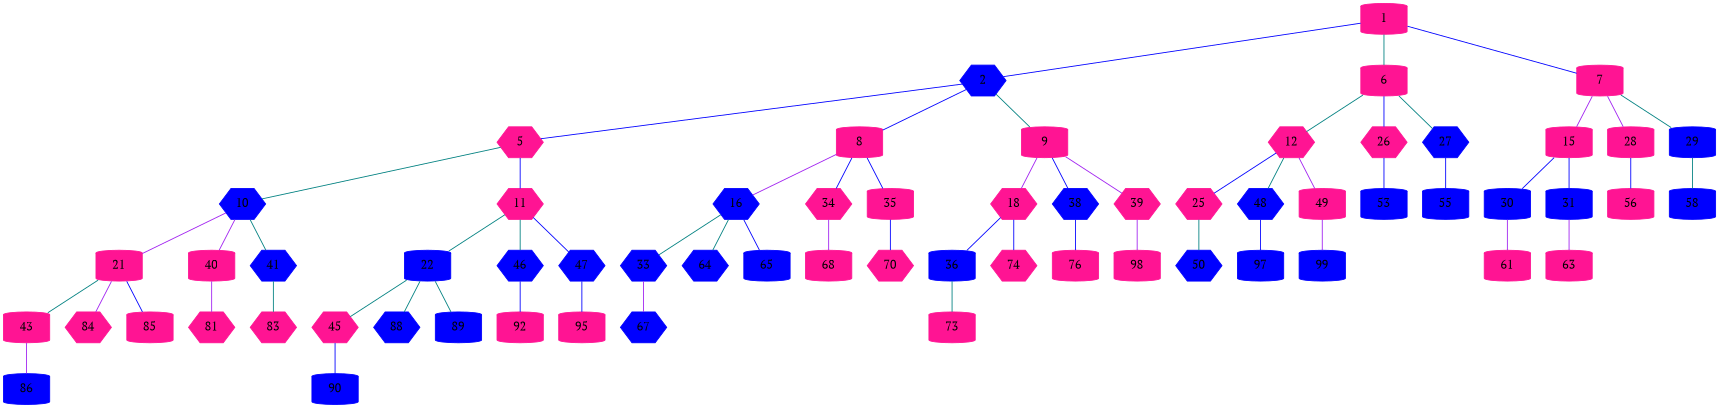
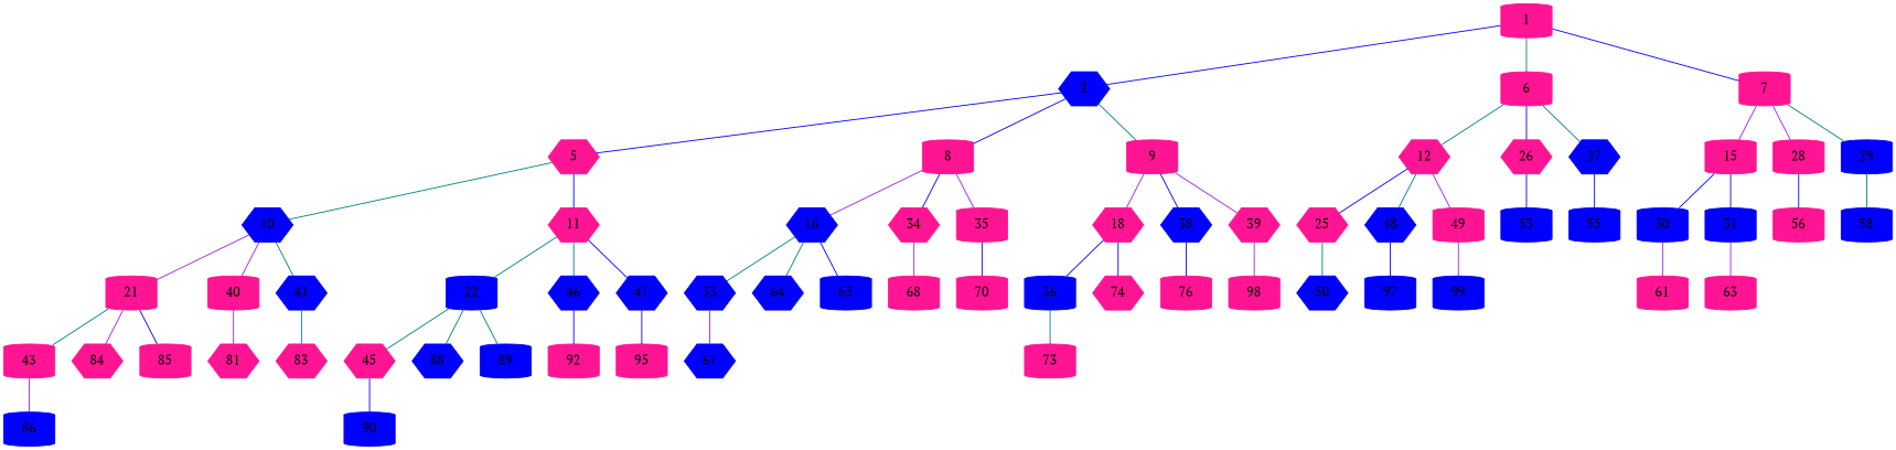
  graph {
    fontname="PT Serif"
    node [color=deeppink fontname="PT Serif" shape=cylinder style=filled latent=0.2]
    edge [color=blue fontname="PT Serif"]
    1 [super="+3" latent=""]
    2 [color=blue latent=1 shape=hexagon super="+4"]
    6 [latent=0.5 super="+13"]
    7 [latent=0.5 super="+14"]
    5 [latent=0.5 shape=hexagon]
    8 [latent=0.333333 super="+17"]
    9 [latent=0.333333 super="+19"]
    12 [latent=0.333333 shape=hexagon super="+24"]
    26 [latent=0.25 shape=hexagon super="+52"]
    27 [color=blue latent=0.25 shape=hexagon super="+54"]
    15 [latent=0.333333]
    28 [latent=0.25 super="+57"]
    29 [color=blue latent=0.25 super="+59"]
    10 [color=blue latent=0.333333 shape=hexagon super="+20"]
    11 [latent=0.333333 shape=hexagon super="+23"]
    16 [color=blue latent=0.25 shape=hexagon super="+32"]
    34 [shape=hexagon super="+69"]
    35 [super="+71"]
    18 [latent=0.25 shape=hexagon super="+37"]
    38 [color=blue shape=hexagon super="+77"]
    39 [shape=hexagon super="+79"]
    21 [latent=0.25 super="+42"]
    40 [super="+80"]
    41 [color=blue shape=hexagon super="+82"]
    22 [color=blue latent=0.25 super="+44"]
    46 [color=blue shape=hexagon super="+93"]
    47 [color=blue shape=hexagon super="+94"]
    25 [latent=0.25 shape=hexagon super="+51"]
    48 [color=blue shape=hexagon super="+96"]
    49 [super="+98"]
    53 [color=blue]
    55 [color=blue]
    30 [color=blue latent=0.25 super="+60"]
    31 [color=blue latent=0.25 super="+62"]
    56
    58 [color=blue]
    33 [color=blue shape=hexagon super="+66"]
    64 [color=blue latent=0.166667 shape=hexagon]
    65 [color=blue latent=0.166667]
    68 [latent=0.166667]
-   70 [latent=0.166667 shape=hexagon]
+   70 [latent=0.166667]
    36 [color=blue super="+72"]
    74 [latent=0.166667 shape=hexagon]
    76 [latent=0.166667]
    n45 [label=98 latent=0.166667]
    43 [super="+87"]
    84 [latent=0.166667 shape=hexagon]
    85 [latent=0.166667]
    81 [latent=0.166667 shape=hexagon]
    83 [latent=0.166667 shape=hexagon]
    45 [shape=hexagon super="+91"]
    88 [color=blue latent=0.166667 shape=hexagon]
    89 [color=blue latent=0.166667]
    92 [latent=0.166667]
    95 [latent=0.166667]
    50 [color=blue shape=hexagon super="+100"]
    97 [color=blue latent=0.166667]
    99 [color=blue latent=0.166667]
    61
    63
    67 [color=blue latent=0.166667 shape=hexagon]
    73 [latent=0.166667]
    86 [color=blue latent=0.166667]
    90 [color=blue latent=0.166667]
    1 -- 2
    1 -- 6 [color=teal]
    1 -- 7
    2 -- 5
    2 -- 8
    2 -- 9 [color=teal]
    6 -- 12 [color=teal]
    6 -- 26
    6 -- 27 [color=teal]
    7 -- 15 [color=purple]
    7 -- 28 [color=purple]
    7 -- 29 [color=teal]
    5 -- 10 [color=teal]
    5 -- 11
    8 -- 16 [color=purple]
    8 -- 34
-   8 -- 35
+   8 -- 35 [color=purple]
    9 -- 18 [color=purple]
    9 -- 38
    9 -- 39 [color=purple]
    12 -- 25
    12 -- 48 [color=teal]
    12 -- 49 [color=purple]
    26 -- 53
    27 -- 55
    15 -- 30
    15 -- 31
    28 -- 56
    29 -- 58 [color=teal]
    10 -- 21 [color=purple]
    10 -- 40 [color=purple]
    10 -- 41 [color=teal]
    11 -- 22 [color=teal]
    11 -- 46 [color=teal]
    11 -- 47
    16 -- 33 [color=teal]
    16 -- 64 [color=teal]
    16 -- 65
    34 -- 68 [color=purple]
    35 -- 70
    18 -- 36
    18 -- 74
    38 -- 76
    39 -- n45 [color=purple]
    21 -- 43 [color=teal]
    21 -- 84 [color=purple]
    21 -- 85
    40 -- 81 [color=purple]
    41 -- 83 [color=teal]
    22 -- 45 [color=teal]
    22 -- 88 [color=teal]
    22 -- 89 [color=teal]
    46 -- 92
    47 -- 95
    25 -- 50 [color=teal]
    48 -- 97
    49 -- 99 [color=purple]
    30 -- 61 [color=purple]
    31 -- 63 [color=purple]
    33 -- 67 [color=purple]
    36 -- 73 [color=teal]
    43 -- 86 [color=purple]
    45 -- 90
  }
